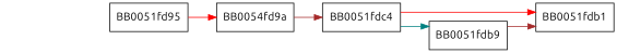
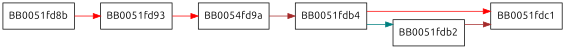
  digraph {
    fontname=Ubuntu
    rankdir=LR
    splines=ortho
    node [fontname=Ubuntu shape=box]
    edge [color=red fontname=Ubuntu]
    n1 [label=BB0054fd9a]
-   BB0051fd95
-   BB0051fdb4 [label=BB0051fdc4]
-   BB0051fdc1 [label=BB0051fdb1]
-   BB0051fdb9
+   BB0051fd95 [label=BB0051fd93]
+   BB0051fd8b
+   BB0051fdb4
+   BB0051fdc1
+   BB0051fdb9 [label=BB0051fdb2]
    n1 -> BB0051fdb4 [color=brown]
    BB0051fd95 -> n1
+   BB0051fd8b -> BB0051fd95
    BB0051fdb4 -> BB0051fdc1
    BB0051fdb4 -> BB0051fdb9 [color=teal]
    BB0051fdb9 -> BB0051fdc1 [color=brown]
  }
